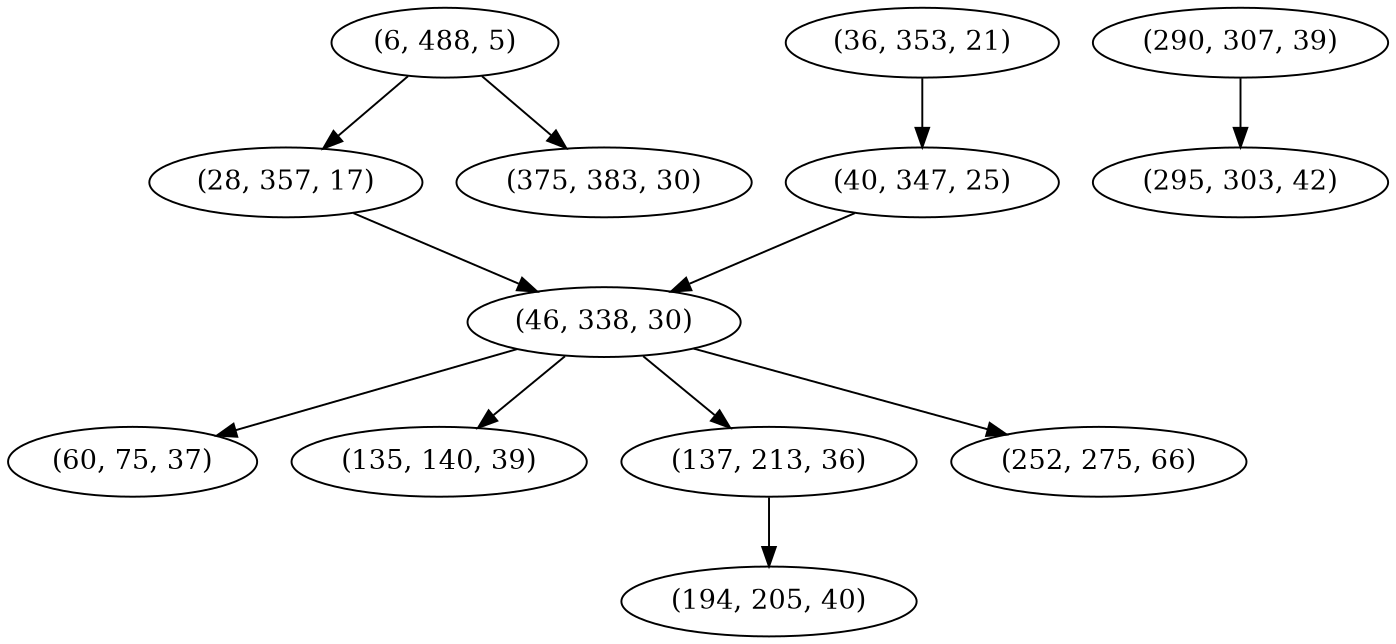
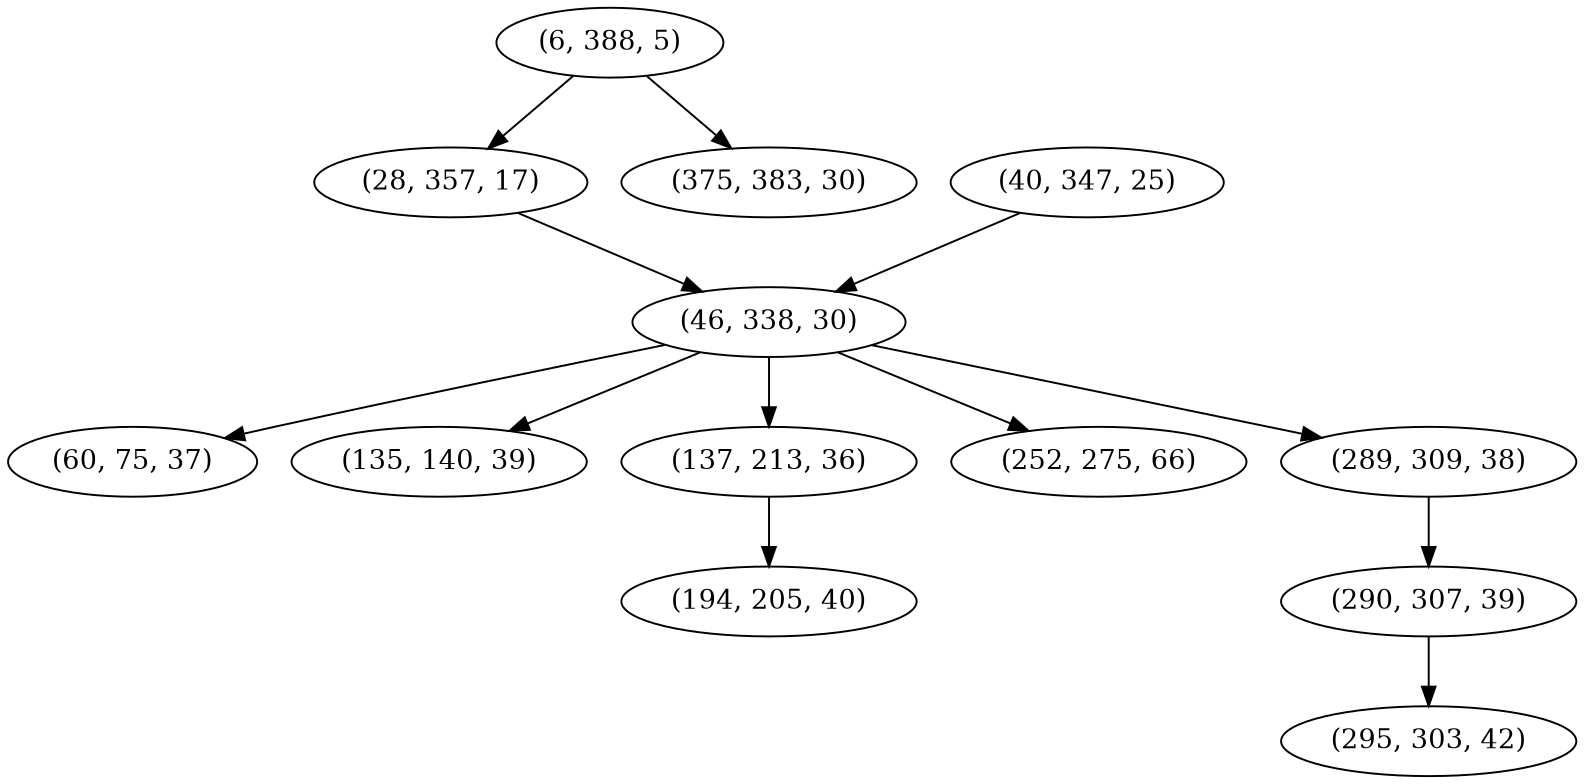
  digraph {
-   "(6, 388, 5)" [label="(6, 488, 5)"]
+   "(6, 388, 5)"
    "(28, 357, 17)"
    n3 [label="(375, 383, 30)"]
    "(46, 338, 30)"
-   "(36, 353, 21)"
    "(40, 347, 25)"
    "(60, 75, 37)"
    "(135, 140, 39)"
    n9 [label="(137, 213, 36)"]
    n10 [label="(252, 275, 66)"]
+   "(289, 309, 38)"
    "(194, 205, 40)"
    "(290, 307, 39)"
    "(295, 303, 42)"
    "(6, 388, 5)" -> "(28, 357, 17)"
    "(6, 388, 5)" -> n3
    "(28, 357, 17)" -> "(46, 338, 30)"
    "(46, 338, 30)" -> "(60, 75, 37)"
    "(46, 338, 30)" -> "(135, 140, 39)"
    "(46, 338, 30)" -> n9
    "(46, 338, 30)" -> n10
-   "(36, 353, 21)" -> "(40, 347, 25)"
+   "(46, 338, 30)" -> "(289, 309, 38)"
    "(40, 347, 25)" -> "(46, 338, 30)"
    n9 -> "(194, 205, 40)"
+   "(289, 309, 38)" -> "(290, 307, 39)"
    "(290, 307, 39)" -> "(295, 303, 42)"
  }
